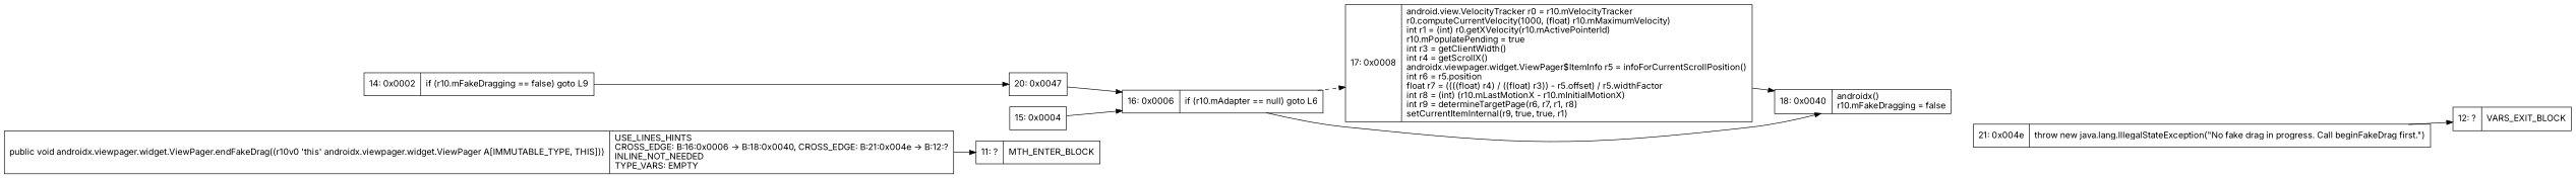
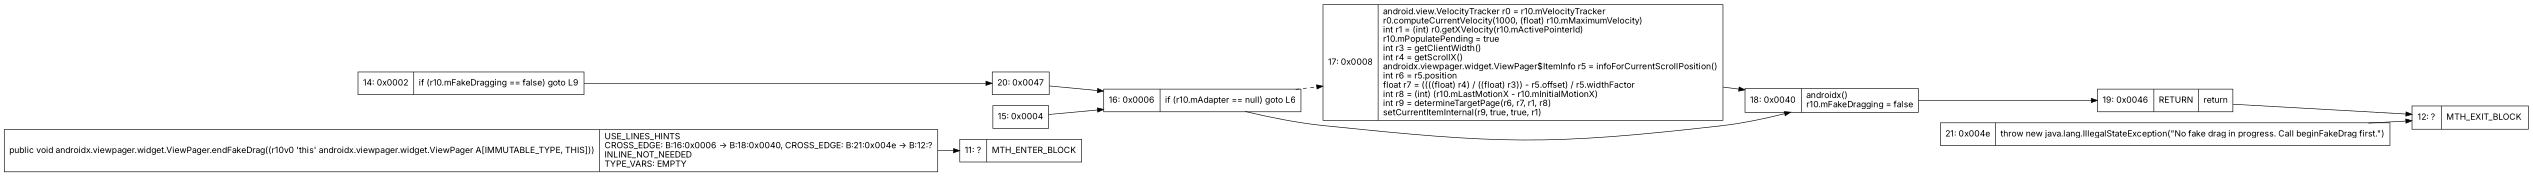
  digraph {
    fontname=Inter
    rankdir=LR
    node [fontname=Inter shape=record]
    edge [fontname=Inter]
    n1 [label="{11\:\ ?|MTH_ENTER_BLOCK\l}"]
    n2 [label="{14\:\ 0x0002|if (r10.mFakeDragging == false) goto L9\l}"]
    n3 [label="{20\:\ 0x0047}"]
    n4 [label="{15\:\ 0x0004}"]
    n5 [label="{16\:\ 0x0006|if (r10.mAdapter == null) goto L6\l}"]
    n6 [label="{17\:\ 0x0008|android.view.VelocityTracker r0 = r10.mVelocityTracker\lr0.computeCurrentVelocity(1000, (float) r10.mMaximumVelocity)\lint r1 = (int) r0.getXVelocity(r10.mActivePointerId)\lr10.mPopulatePending = true\lint r3 = getClientWidth()\lint r4 = getScrollX()\landroidx.viewpager.widget.ViewPager$ItemInfo r5 = infoForCurrentScrollPosition()\lint r6 = r5.position\lfloat r7 = ((((float) r4) \/ ((float) r3)) \- r5.offset) \/ r5.widthFactor\lint r8 = (int) (r10.mLastMotionX \- r10.mInitialMotionX)\lint r9 = determineTargetPage(r6, r7, r1, r8)\lsetCurrentItemInternal(r9, true, true, r1)\l}"]
    n7 [label="{18\:\ 0x0040|androidx()\lr10.mFakeDragging = false\l}"]
-   n9 [label="{12\:\ ?|VARS_EXIT_BLOCK\l}"]
+   n8 [label="{19\:\ 0x0046|RETURN\l|return\l}"]
+   n9 [label="{12\:\ ?|MTH_EXIT_BLOCK\l}"]
    n10 [label="{21\:\ 0x004e|throw new java.lang.IllegalStateException(\"No fake drag in progress. Call beginFakeDrag first.\")\l}"]
    n11 [label="{public void androidx.viewpager.widget.ViewPager.endFakeDrag((r10v0 'this' androidx.viewpager.widget.ViewPager A[IMMUTABLE_TYPE, THIS]))  | USE_LINES_HINTS\lCROSS_EDGE: B:16:0x0006 \-\> B:18:0x0040, CROSS_EDGE: B:21:0x004e \-\> B:12:?\lINLINE_NOT_NEEDED\lTYPE_VARS: EMPTY\l}"]
    n2 -> n3
    n3 -> n5
    n4 -> n5
    n5 -> n6 [style=dashed]
    n5 -> n7
    n6 -> n7
+   n7 -> n8
+   n8 -> n9
    n10 -> n9
    n11 -> n1
  }
